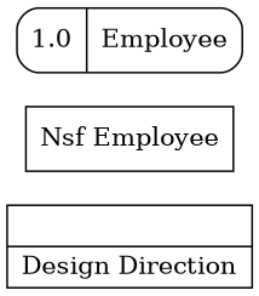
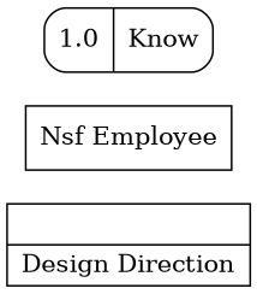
  digraph {
    rankdir=LR
    n1 [label="<f0>  |<f1> Design Direction " shape=record]
    n2 [label="Nsf Employee" shape=box]
-   n3 [label="{<f0> 1.0|<f1> Employee }" shape=Mrecord]
+   n3 [label="{<f0> 1.0|<f1> Know }" shape=Mrecord]
  }
